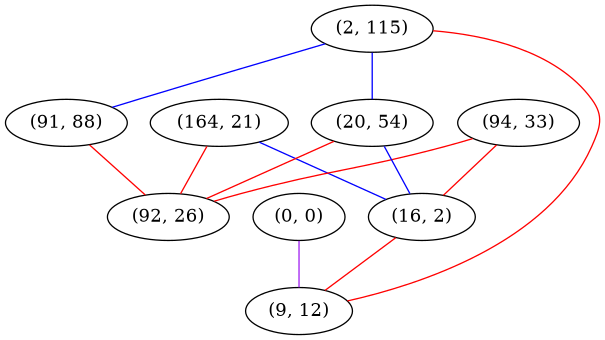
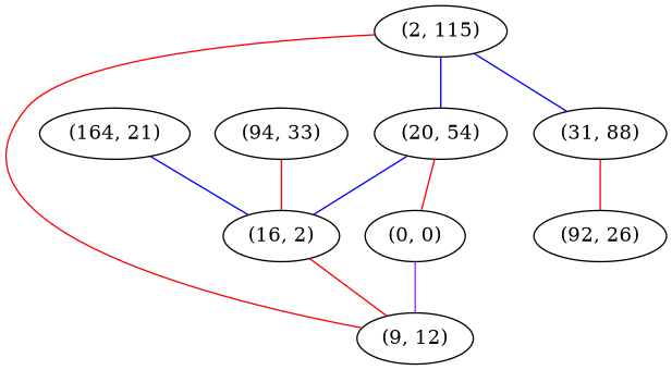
  graph {
    edge [color=red weight=1]
    n1 [label="(164, 21)"]
    "(16, 2)"
    n3 [label="(92, 26)"]
    "(9, 12)"
    "(94, 33)"
    "(0, 0)"
    "(2, 115)"
    "(20, 54)"
-   "(91, 88)"
+   "(91, 88)" [label="(31, 88)"]
    n1 -- "(16, 2)" [color=blue weight=3]
-   n1 -- n3
    "(16, 2)" -- "(9, 12)"
    "(94, 33)" -- "(16, 2)" [weight=3]
-   "(94, 33)" -- n3
    "(0, 0)" -- "(9, 12)" [color=purple weight=4]
    "(2, 115)" -- "(9, 12)"
    "(2, 115)" -- "(20, 54)" [color=blue weight=3]
    "(2, 115)" -- "(91, 88)" [color=blue weight=3]
    "(20, 54)" -- "(16, 2)" [color=blue weight=3]
-   "(20, 54)" -- n3
+   "(20, 54)" -- "(0, 0)"
    "(91, 88)" -- n3
  }
